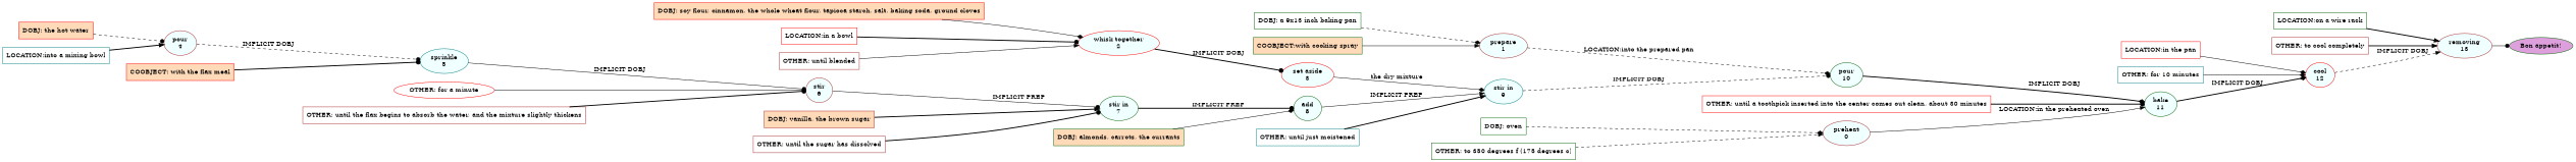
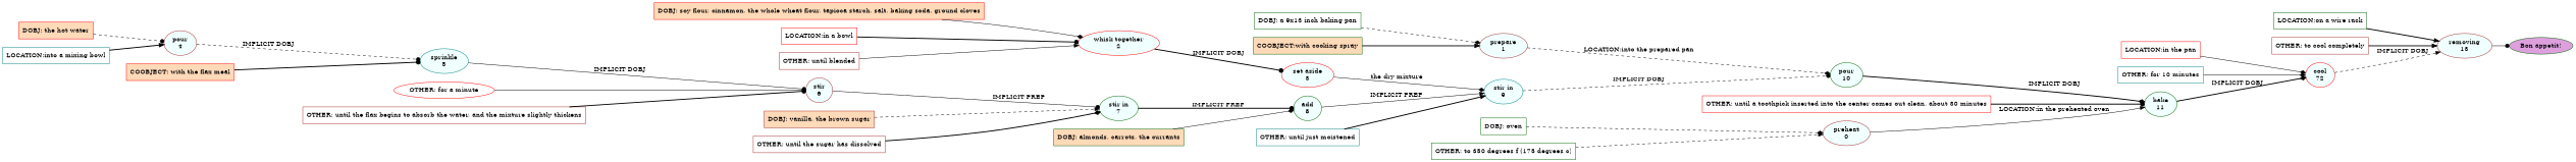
  digraph {
    rankdir=LR
    node [color=darkgreen fillcolor=white shape=box style=filled]
    edge [arrowhead=dot style=bold]
    n1 [color=brown fillcolor=azure label="preheat\n0" shape=oval]
    n2 [fillcolor=azure label="bake\n11" shape=oval]
-   n3 [color=red fillcolor=azure label="cool\n12" shape=oval]
+   n3 [color=red fillcolor=azure label="cool\n72" shape=oval]
    n4 [color=brown fillcolor=azure label="prepare\n1" shape=oval]
    n5 [fillcolor=azure label="pour\n10" shape=oval]
    n6 [color=red fillcolor=azure label="whisk together\n2" shape=oval]
    n7 [color=red fillcolor=azure label="set aside\n3" shape=oval]
    n8 [color=teal fillcolor=azure label="stir in\n9" shape=oval]
    n9 [color=brown fillcolor=azure label="pour\n4" shape=oval]
    n10 [color=teal fillcolor=azure label="sprinkle\n5" shape=oval]
    n11 [color=brown fillcolor=azure label="stir\n6" shape=oval]
    n12 [fillcolor=azure label="stir in\n7" shape=oval]
    n13 [fillcolor=azure label="add\n8" shape=oval]
    n14 [color=brown fillcolor=azure label="removing\n13" shape=oval]
    n15 [fillcolor=plum label="Bon appetit!" shape=oval]
    n16 [label="DOBJ: oven"]
    n17 [label="OTHER: to 350 degrees f (175 degrees c)"]
    n18 [label="DOBJ: a 9x13 inch baking pan"]
    n19 [fillcolor=peachpuff label="COOBJECT:with cooking spray"]
    n20 [color=red fillcolor=peachpuff label="DOBJ: the hot water"]
    n21 [color=teal label="LOCATION:into a mixing bowl"]
    n22 [color=red fillcolor=peachpuff label="DOBJ: soy flour, cinnamon, the whole wheat flour, tapioca starch, salt, baking soda, ground cloves"]
    n23 [color=red label="LOCATION:in a bowl"]
    n24 [color=brown label="OTHER: until blended"]
    n25 [color=red fillcolor=peachpuff label="COOBJECT: with the flax meal"]
    n26 [color=red label="OTHER: for a minute" shape=ellipse]
    n27 [color=brown label="OTHER: until the flax begins to absorb the water, and the mixture slightly thickens"]
    n28 [color=brown fillcolor=peachpuff label="DOBJ: vanilla, the brown sugar"]
    n29 [color=brown label="OTHER: until the sugar has dissolved"]
    n30 [fillcolor=peachpuff label="DOBJ: almonds, carrots, the currants"]
    n31 [color=teal label="OTHER: until just moistened"]
    n32 [color=red label="OTHER: until a toothpick inserted into the center comes out clean, about 30 minutes"]
    n33 [color=red label="LOCATION:in the pan"]
    n34 [color=teal label="OTHER: for 10 minutes"]
    n35 [label="LOCATION:on a wire rack"]
    n36 [color=brown label="OTHER: to cool completely"]
    n1 -> n2 [arrowhead=normal label="LOCATION:in the preheated oven" style=solid]
    n2 -> n3 [arrowhead=diamond label="IMPLICIT DOBJ"]
    n3 -> n14 [arrowhead=normal label="IMPLICIT DOBJ" style=dashed]
    n4 -> n5 [arrowhead=diamond label="LOCATION:into the prepared pan" style=dashed]
    n5 -> n2 [arrowhead=diamond label="IMPLICIT DOBJ"]
    n6 -> n7 [label="IMPLICIT DOBJ"]
    n7 -> n8 [arrowhead=diamond label="the dry mixture" style=solid]
    n8 -> n5 [label="IMPLICIT DOBJ" style=dashed]
    n9 -> n10 [label="IMPLICIT DOBJ" style=dashed]
    n10 -> n11 [label="IMPLICIT DOBJ" style=solid]
    n11 -> n12 [label="IMPLICIT PREP" style=solid]
    n12 -> n13 [label="IMPLICIT PREP"]
    n13 -> n8 [arrowhead=normal label="IMPLICIT PREP" style=solid]
    n14 -> n15 [style=solid]
    n16 -> n1 [arrowhead=diamond style=dashed]
    n17 -> n1 [arrowhead=normal style=dashed]
    n18 -> n4 [arrowhead=diamond style=dashed]
-   n19 -> n4 [arrowhead=normal style=solid]
+   n19 -> n4 [arrowhead=normal]
    n20 -> n9 [style=dashed]
    n21 -> n9 [arrowhead=normal]
    n22 -> n6 [arrowhead=diamond style=solid]
    n23 -> n6
    n24 -> n6 [arrowhead=normal style=solid]
    n25 -> n10
    n26 -> n11 [style=solid]
    n27 -> n11
-   n28 -> n12 [arrowhead=normal]
-   n29 -> n12
+   n28 -> n12 [arrowhead=normal style=dashed]
+   n29 -> n12 [arrowhead=diamond]
    n30 -> n13 [arrowhead=diamond style=solid]
    n31 -> n8 [arrowhead=normal]
    n32 -> n2
    n33 -> n3 [arrowhead=diamond style=solid]
    n34 -> n3 [arrowhead=diamond style=solid]
    n35 -> n14 [arrowhead=normal]
    n36 -> n14 [arrowhead=normal]
  }
